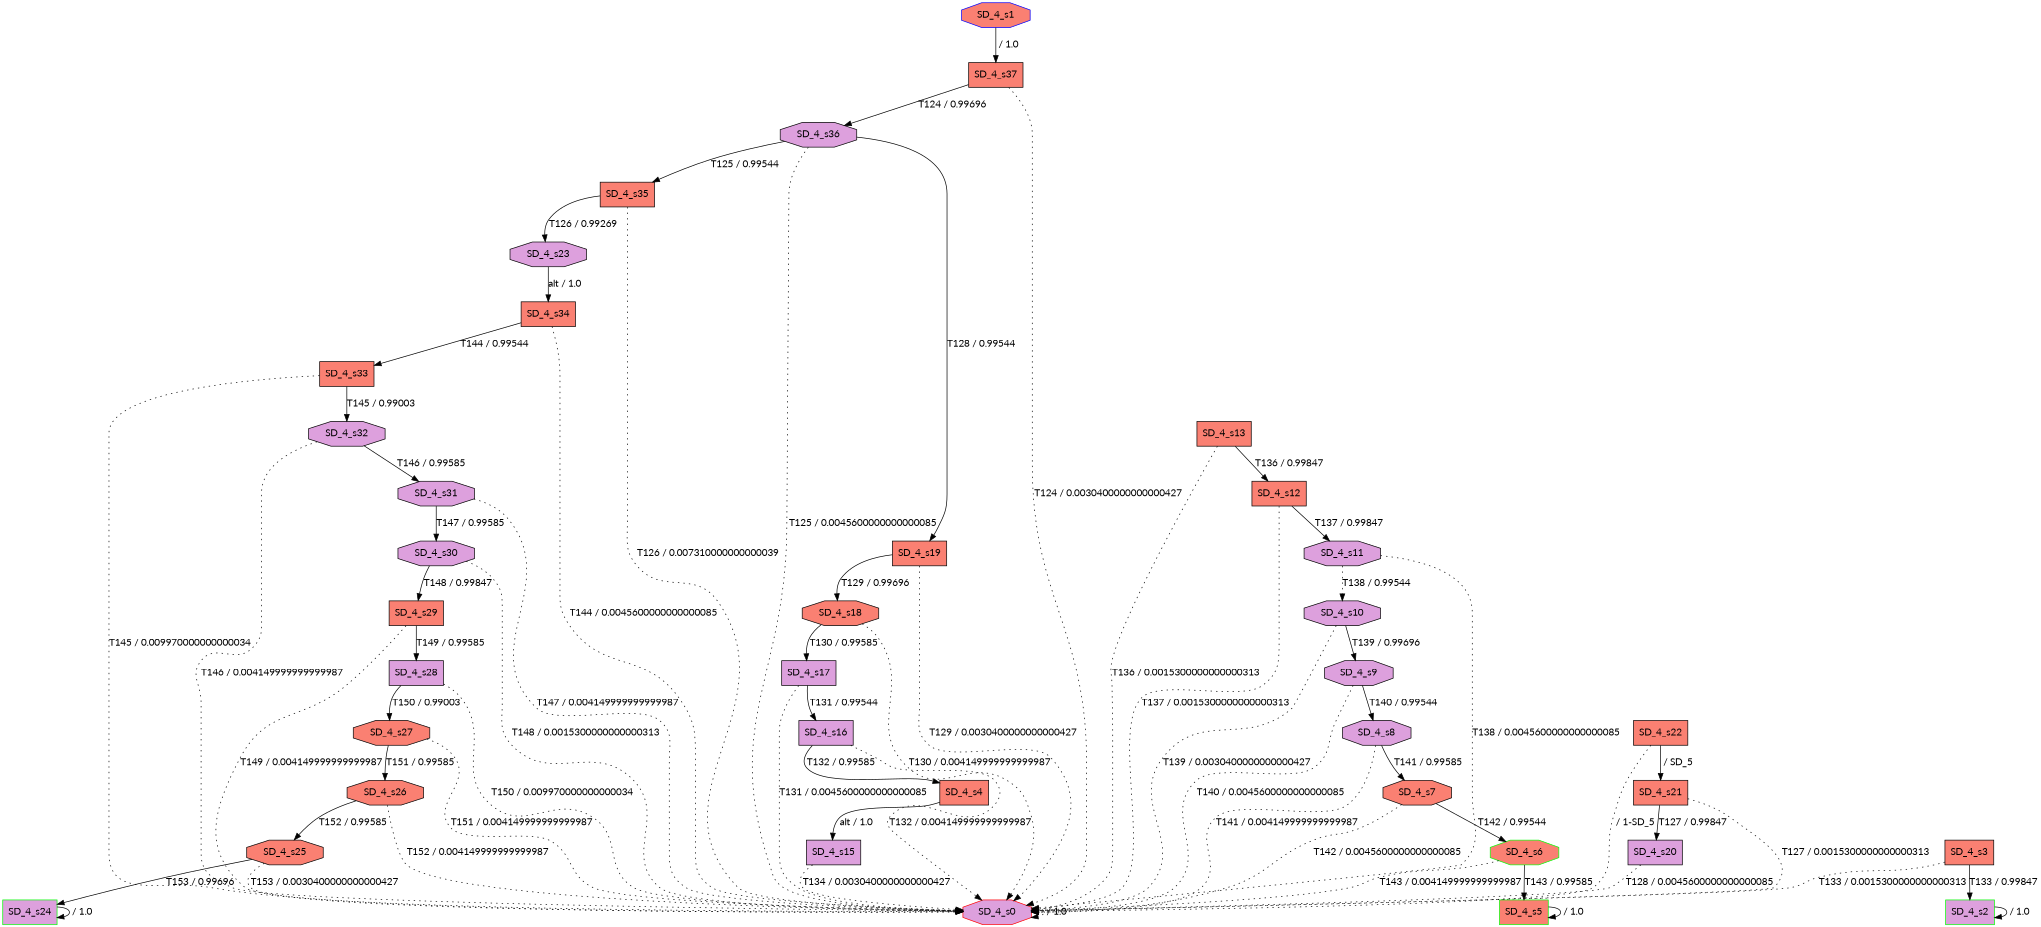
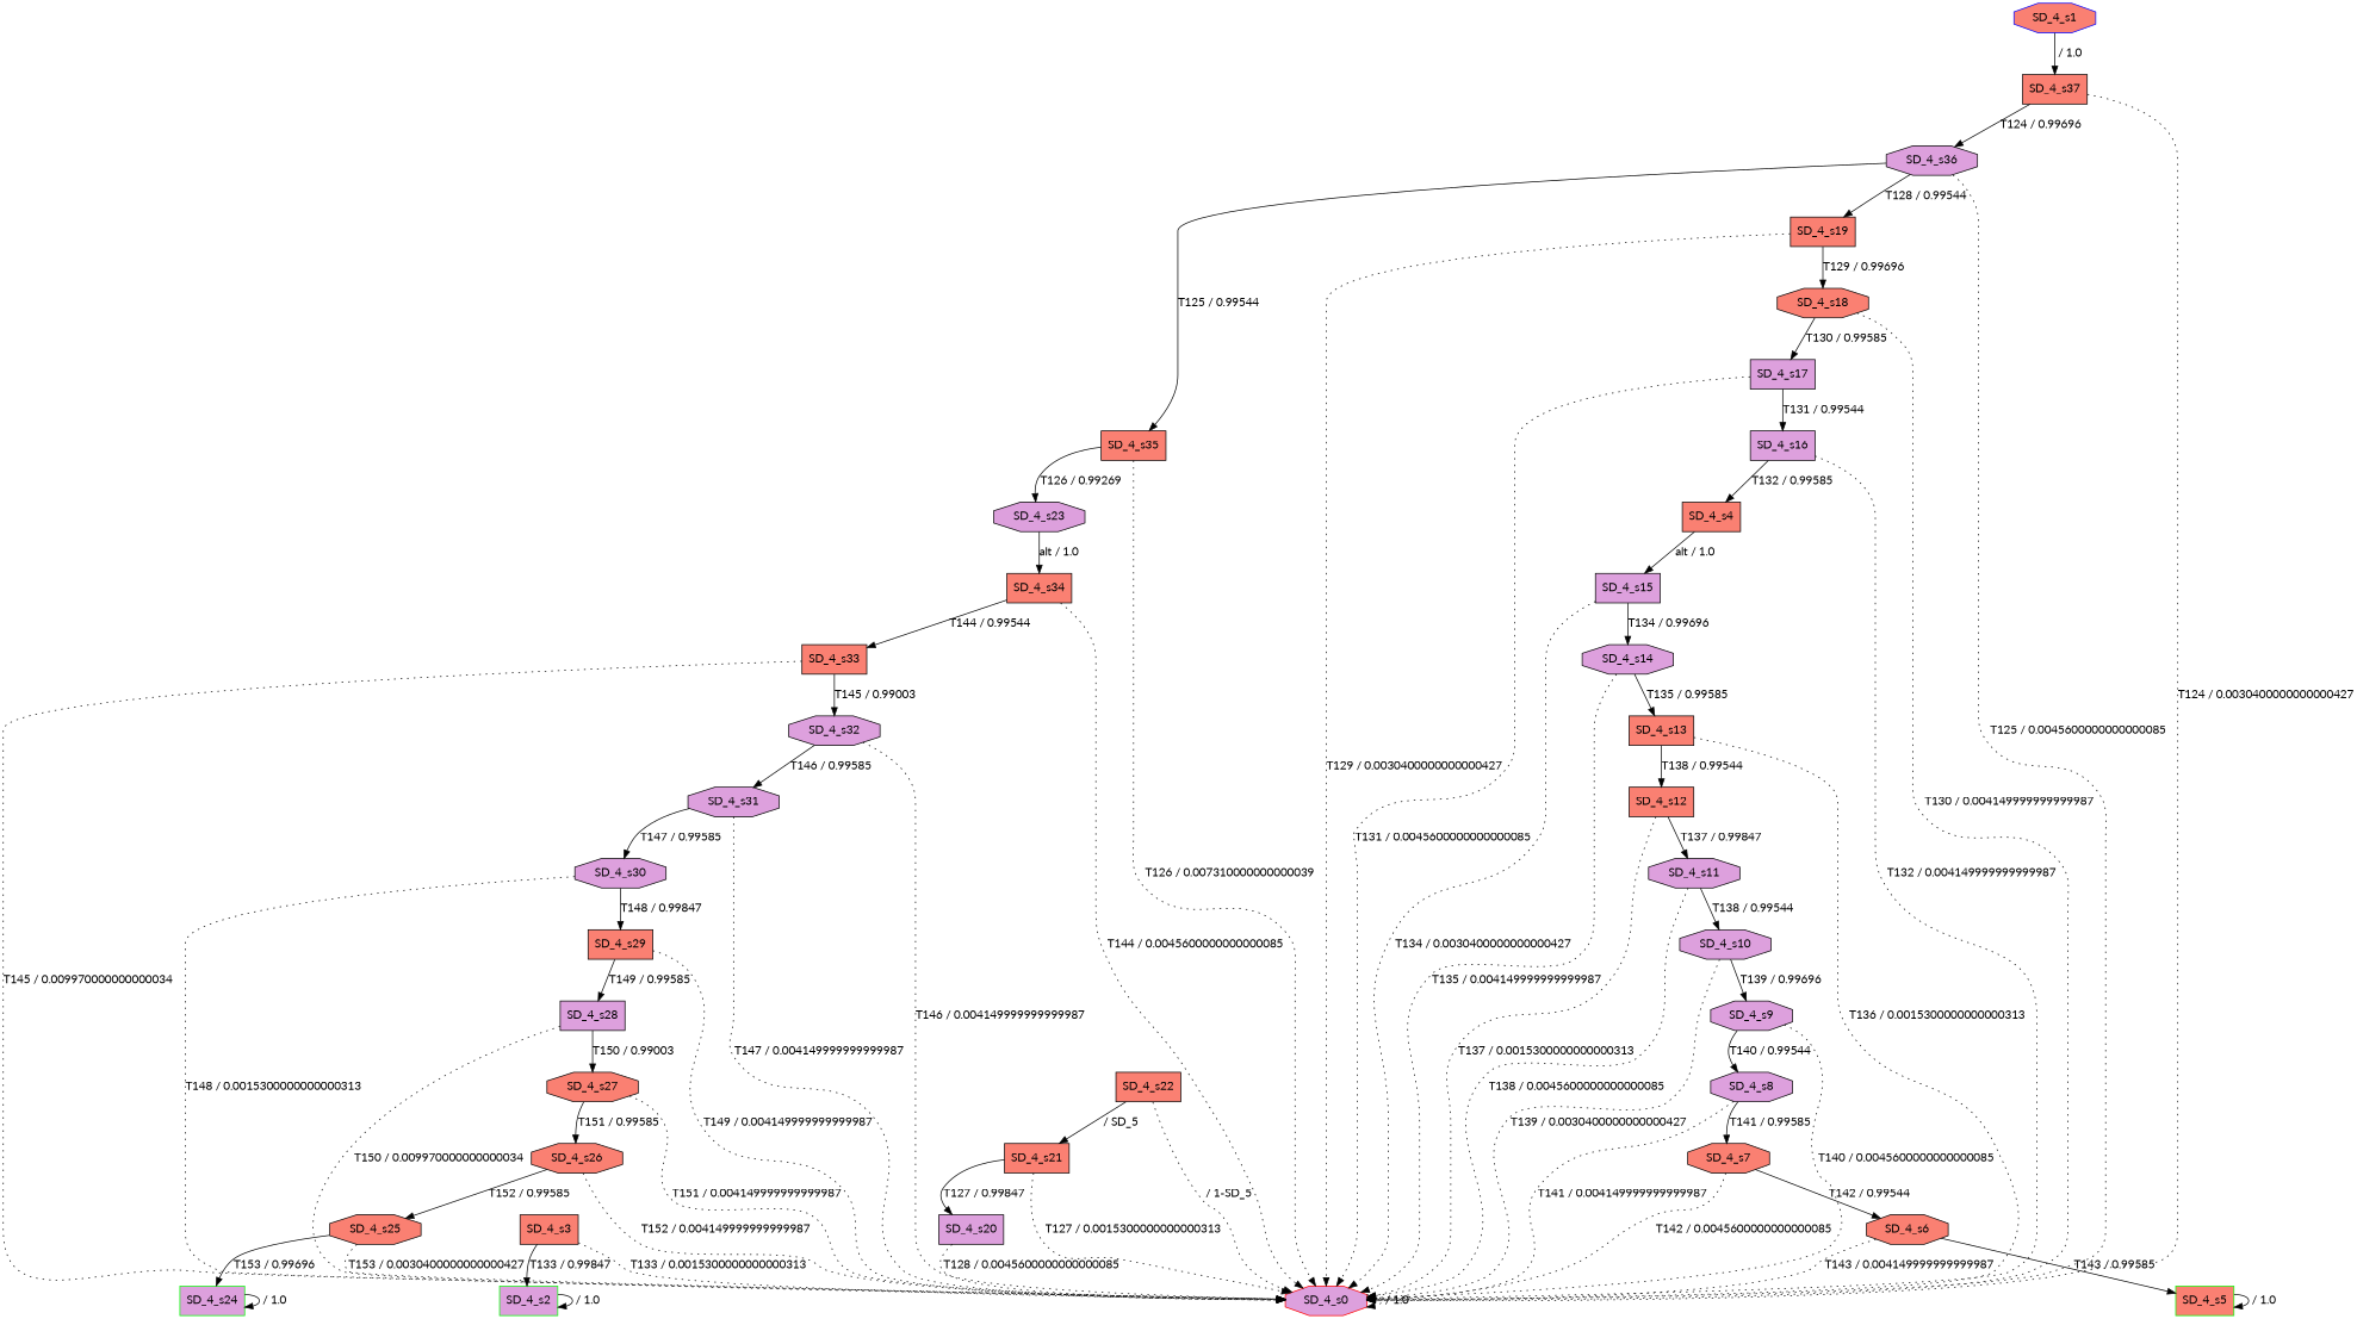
  digraph {
    fontname=Lato
    node [fillcolor=salmon fontname=Lato shape=box style=filled]
    edge [fontname=Lato]
    n1 [color=red fillcolor=plum label=SD_4_s0 shape=octagon]
    n2 [color=blue label=SD_4_s1 shape=octagon]
    n3 [label=SD_4_s37]
    n4 [fillcolor=plum label=SD_4_s36 shape=octagon]
    n5 [color=green fillcolor=plum label=SD_4_s2]
    n6 [label=SD_4_s3]
    n7 [label=SD_4_s4]
    n8 [fillcolor=plum label=SD_4_s15]
+   n9 [fillcolor=plum label=SD_4_s14 shape=octagon]
    n10 [color=green label=SD_4_s5]
-   n11 [label=SD_4_s6 shape=octagon color=green]
+   n11 [label=SD_4_s6 shape=octagon]
    n12 [label=SD_4_s7 shape=octagon]
    n13 [fillcolor=plum label=SD_4_s8 shape=octagon]
    n14 [fillcolor=plum label=SD_4_s9 shape=octagon]
    n15 [fillcolor=plum label=SD_4_s10 shape=octagon]
    n16 [fillcolor=plum label=SD_4_s11 shape=octagon]
    n17 [label=SD_4_s12]
    n18 [label=SD_4_s13]
    n19 [fillcolor=plum label=SD_4_s16]
    n20 [fillcolor=plum label=SD_4_s17]
    n21 [label=SD_4_s18 shape=octagon]
    n22 [label=SD_4_s19]
    n23 [fillcolor=plum label=SD_4_s20]
    n24 [label=SD_4_s21]
    n25 [label=SD_4_s22]
    n26 [fillcolor=plum label=SD_4_s23 shape=octagon]
    n27 [label=SD_4_s34]
    n28 [label=SD_4_s33]
    n29 [color=green fillcolor=plum label=SD_4_s24]
    n30 [label=SD_4_s25 shape=octagon]
    n31 [label=SD_4_s26 shape=octagon]
    n32 [label=SD_4_s27 shape=octagon]
    n33 [fillcolor=plum label=SD_4_s28]
    n34 [label=SD_4_s29]
    n35 [fillcolor=plum label=SD_4_s30 shape=octagon]
    n36 [fillcolor=plum label=SD_4_s31 shape=octagon]
    n37 [fillcolor=plum label=SD_4_s32 shape=octagon]
    n38 [label=SD_4_s35]
    n1 -> n1 [label=" / 1.0" style=dotted]
    n2 -> n3 [label=" / 1.0"]
    n3 -> n1 [label="T124 / 0.0030400000000000427" style=dotted]
    n3 -> n4 [label="T124 / 0.99696"]
    n4 -> n1 [label="T125 / 0.0045600000000000085" style=dotted]
    n4 -> n22 [label="T128 / 0.99544"]
    n4 -> n38 [label="T125 / 0.99544"]
    n5 -> n5 [label=" / 1.0"]
    n6 -> n1 [label="T133 / 0.0015300000000000313" style=dotted]
    n6 -> n5 [label="T133 / 0.99847"]
    n7 -> n8 [label="alt / 1.0"]
    n8 -> n1 [label="T134 / 0.0030400000000000427" style=dotted]
+   n8 -> n9 [label="T134 / 0.99696"]
+   n9 -> n1 [label="T135 / 0.004149999999999987" style=dotted]
+   n9 -> n18 [label="T135 / 0.99585"]
    n10 -> n10 [label=" / 1.0"]
    n11 -> n1 [label="T143 / 0.004149999999999987" style=dotted]
    n11 -> n10 [label="T143 / 0.99585"]
    n12 -> n1 [label="T142 / 0.0045600000000000085" style=dotted]
    n12 -> n11 [label="T142 / 0.99544"]
    n13 -> n1 [label="T141 / 0.004149999999999987" style=dotted]
    n13 -> n12 [label="T141 / 0.99585"]
    n14 -> n1 [label="T140 / 0.0045600000000000085" style=dotted]
    n14 -> n13 [label="T140 / 0.99544"]
    n15 -> n1 [label="T139 / 0.0030400000000000427" style=dotted]
    n15 -> n14 [label="T139 / 0.99696"]
    n16 -> n1 [label="T138 / 0.0045600000000000085" style=dotted]
-   n16 -> n15 [label="T138 / 0.99544" style=dotted]
+   n16 -> n15 [label="T138 / 0.99544"]
    n17 -> n1 [label="T137 / 0.0015300000000000313" style=dotted]
    n17 -> n16 [label="T137 / 0.99847"]
    n18 -> n1 [label="T136 / 0.0015300000000000313" style=dotted]
-   n18 -> n17 [label="T136 / 0.99847"]
+   n18 -> n17 [label="T138 / 0.99544"]
    n19 -> n1 [label="T132 / 0.004149999999999987" style=dotted]
    n19 -> n7 [label="T132 / 0.99585"]
    n20 -> n1 [label="T131 / 0.0045600000000000085" style=dotted]
    n20 -> n19 [label="T131 / 0.99544"]
    n21 -> n1 [label="T130 / 0.004149999999999987" style=dotted]
    n21 -> n20 [label="T130 / 0.99585"]
    n22 -> n1 [label="T129 / 0.0030400000000000427" style=dotted]
    n22 -> n21 [label="T129 / 0.99696"]
    n23 -> n1 [label="T128 / 0.0045600000000000085" style=dotted]
    n24 -> n1 [label="T127 / 0.0015300000000000313" style=dotted]
    n24 -> n23 [label="T127 / 0.99847"]
    n25 -> n1 [label=" / 1-SD_5" style=dotted]
    n25 -> n24 [label=" / SD_5"]
    n26 -> n27 [label="alt / 1.0"]
    n27 -> n1 [label="T144 / 0.0045600000000000085" style=dotted]
    n27 -> n28 [label="T144 / 0.99544"]
    n28 -> n1 [label="T145 / 0.009970000000000034" style=dotted]
    n28 -> n37 [label="T145 / 0.99003"]
    n29 -> n29 [label=" / 1.0"]
    n30 -> n1 [label="T153 / 0.0030400000000000427" style=dotted]
    n30 -> n29 [label="T153 / 0.99696"]
    n31 -> n1 [label="T152 / 0.004149999999999987" style=dotted]
    n31 -> n30 [label="T152 / 0.99585"]
    n32 -> n1 [label="T151 / 0.004149999999999987" style=dotted]
    n32 -> n31 [label="T151 / 0.99585"]
    n33 -> n1 [label="T150 / 0.009970000000000034" style=dotted]
    n33 -> n32 [label="T150 / 0.99003"]
    n34 -> n1 [label="T149 / 0.004149999999999987" style=dotted]
    n34 -> n33 [label="T149 / 0.99585"]
    n35 -> n1 [label="T148 / 0.0015300000000000313" style=dotted]
    n35 -> n34 [label="T148 / 0.99847"]
    n36 -> n1 [label="T147 / 0.004149999999999987" style=dotted]
    n36 -> n35 [label="T147 / 0.99585"]
    n37 -> n1 [label="T146 / 0.004149999999999987" style=dotted]
    n37 -> n36 [label="T146 / 0.99585"]
    n38 -> n1 [label="T126 / 0.007310000000000039" style=dotted]
    n38 -> n26 [label="T126 / 0.99269"]
  }
